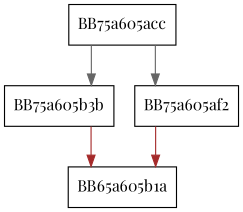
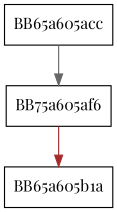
  digraph {
    fontname="Playfair Display"
    splines=ortho
    node [fontname="Playfair Display" shape=box]
    edge [color=gray40 fontname="Playfair Display"]
-   BB75a605acc
-   BB75a605b3b
-   BB75a605af6 [label=BB75a605af2]
+   BB75a605acc [label=BB65a605acc]
+   BB75a605af6
    n4 [label=BB65a605b1a]
-   BB75a605acc -> BB75a605b3b
    BB75a605acc -> BB75a605af6
-   BB75a605b3b -> n4 [color=brown]
    BB75a605af6 -> n4 [color=brown]
  }
